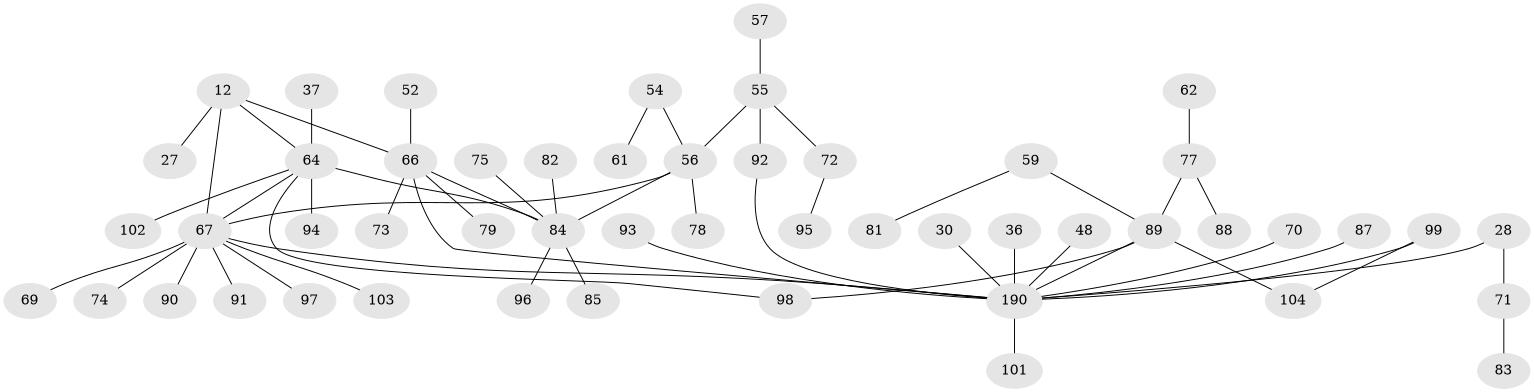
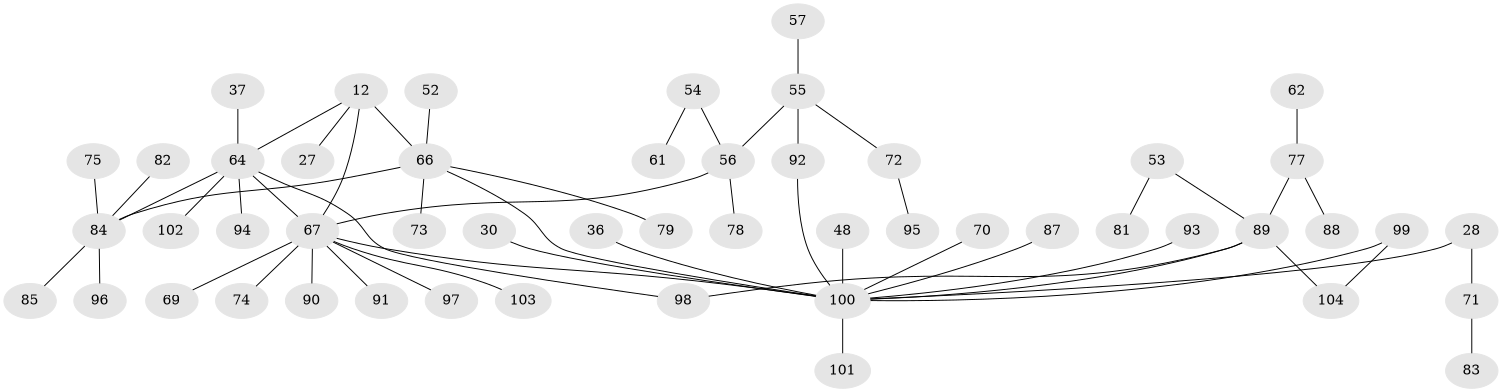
  graph {
    node [color=gray90 style=filled]
    12 [super="+10"]
    27
    64 [super="+29+33"]
    66 [super="+63+65+60"]
    67 [super="+2+14+57+17"]
    84 [super="+50+40"]
    94 [super="+51"]
    98
    102
-   100 [super="+4+1+7+19+20+80" label=190]
+   100 [super="+4+1+7+19+20+80"]
    73
    79
    69
    74
    90
    91
    97
    103
    101
    30
    36
    37
    55 [super="+42"]
    56 [super="+18"]
    72 [super="+34"]
    92 [super="+41"]
    n27 [label=57]
    48
    52
-   53 [label=59]
+   53
    81
    89 [super="+35+44"]
    104
    78
    54
    61
    95
    85
    96
    77 [super="+46"]
    88
    62
    n43 [label=28]
    71
    83
    70 [super="+26"]
    75
    82
    87
    93
    99
    12 -- 27
    12 -- 64
    12 -- 66 [weight=2]
    12 -- 67 [weight=3]
    64 -- 67
    64 -- 84 [weight=2]
    64 -- 94 [weight=3]
    64 -- 98
    64 -- 102
    66 -- 84
    66 -- 100 [weight=2]
    66 -- 73
    66 -- 79
    67 -- 100 [weight=2]
    67 -- 69
    67 -- 74
    67 -- 90
    67 -- 91
    67 -- 97
    67 -- 103
    84 -- 85
    84 -- 96
    100 -- 101
    30 -- 100
    36 -- 100
    37 -- 64
    55 -- 56
    55 -- 72
    55 -- 92
    56 -- 67
-   56 -- 84
    56 -- 78
    72 -- 95
    92 -- 100
    n27 -- 55
    48 -- 100
    52 -- 66
    53 -- 81
    53 -- 89
    89 -- 98
    89 -- 100 [weight=2]
    89 -- 104
    54 -- 56
    54 -- 61
    77 -- 89
    77 -- 88
    62 -- 77
    n43 -- 100
    n43 -- 71
    71 -- 83
    70 -- 100
    75 -- 84
    82 -- 84
    87 -- 100
    93 -- 100
    99 -- 100
    99 -- 104
  }
